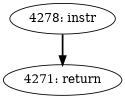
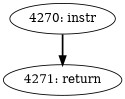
  digraph {
-   n1 [label="4278: instr"]
+   n1 [label="4270: instr"]
    n2 [label="4271: return"]
    n1 -> n2 [style=bold arrowhead=normal]
  }
